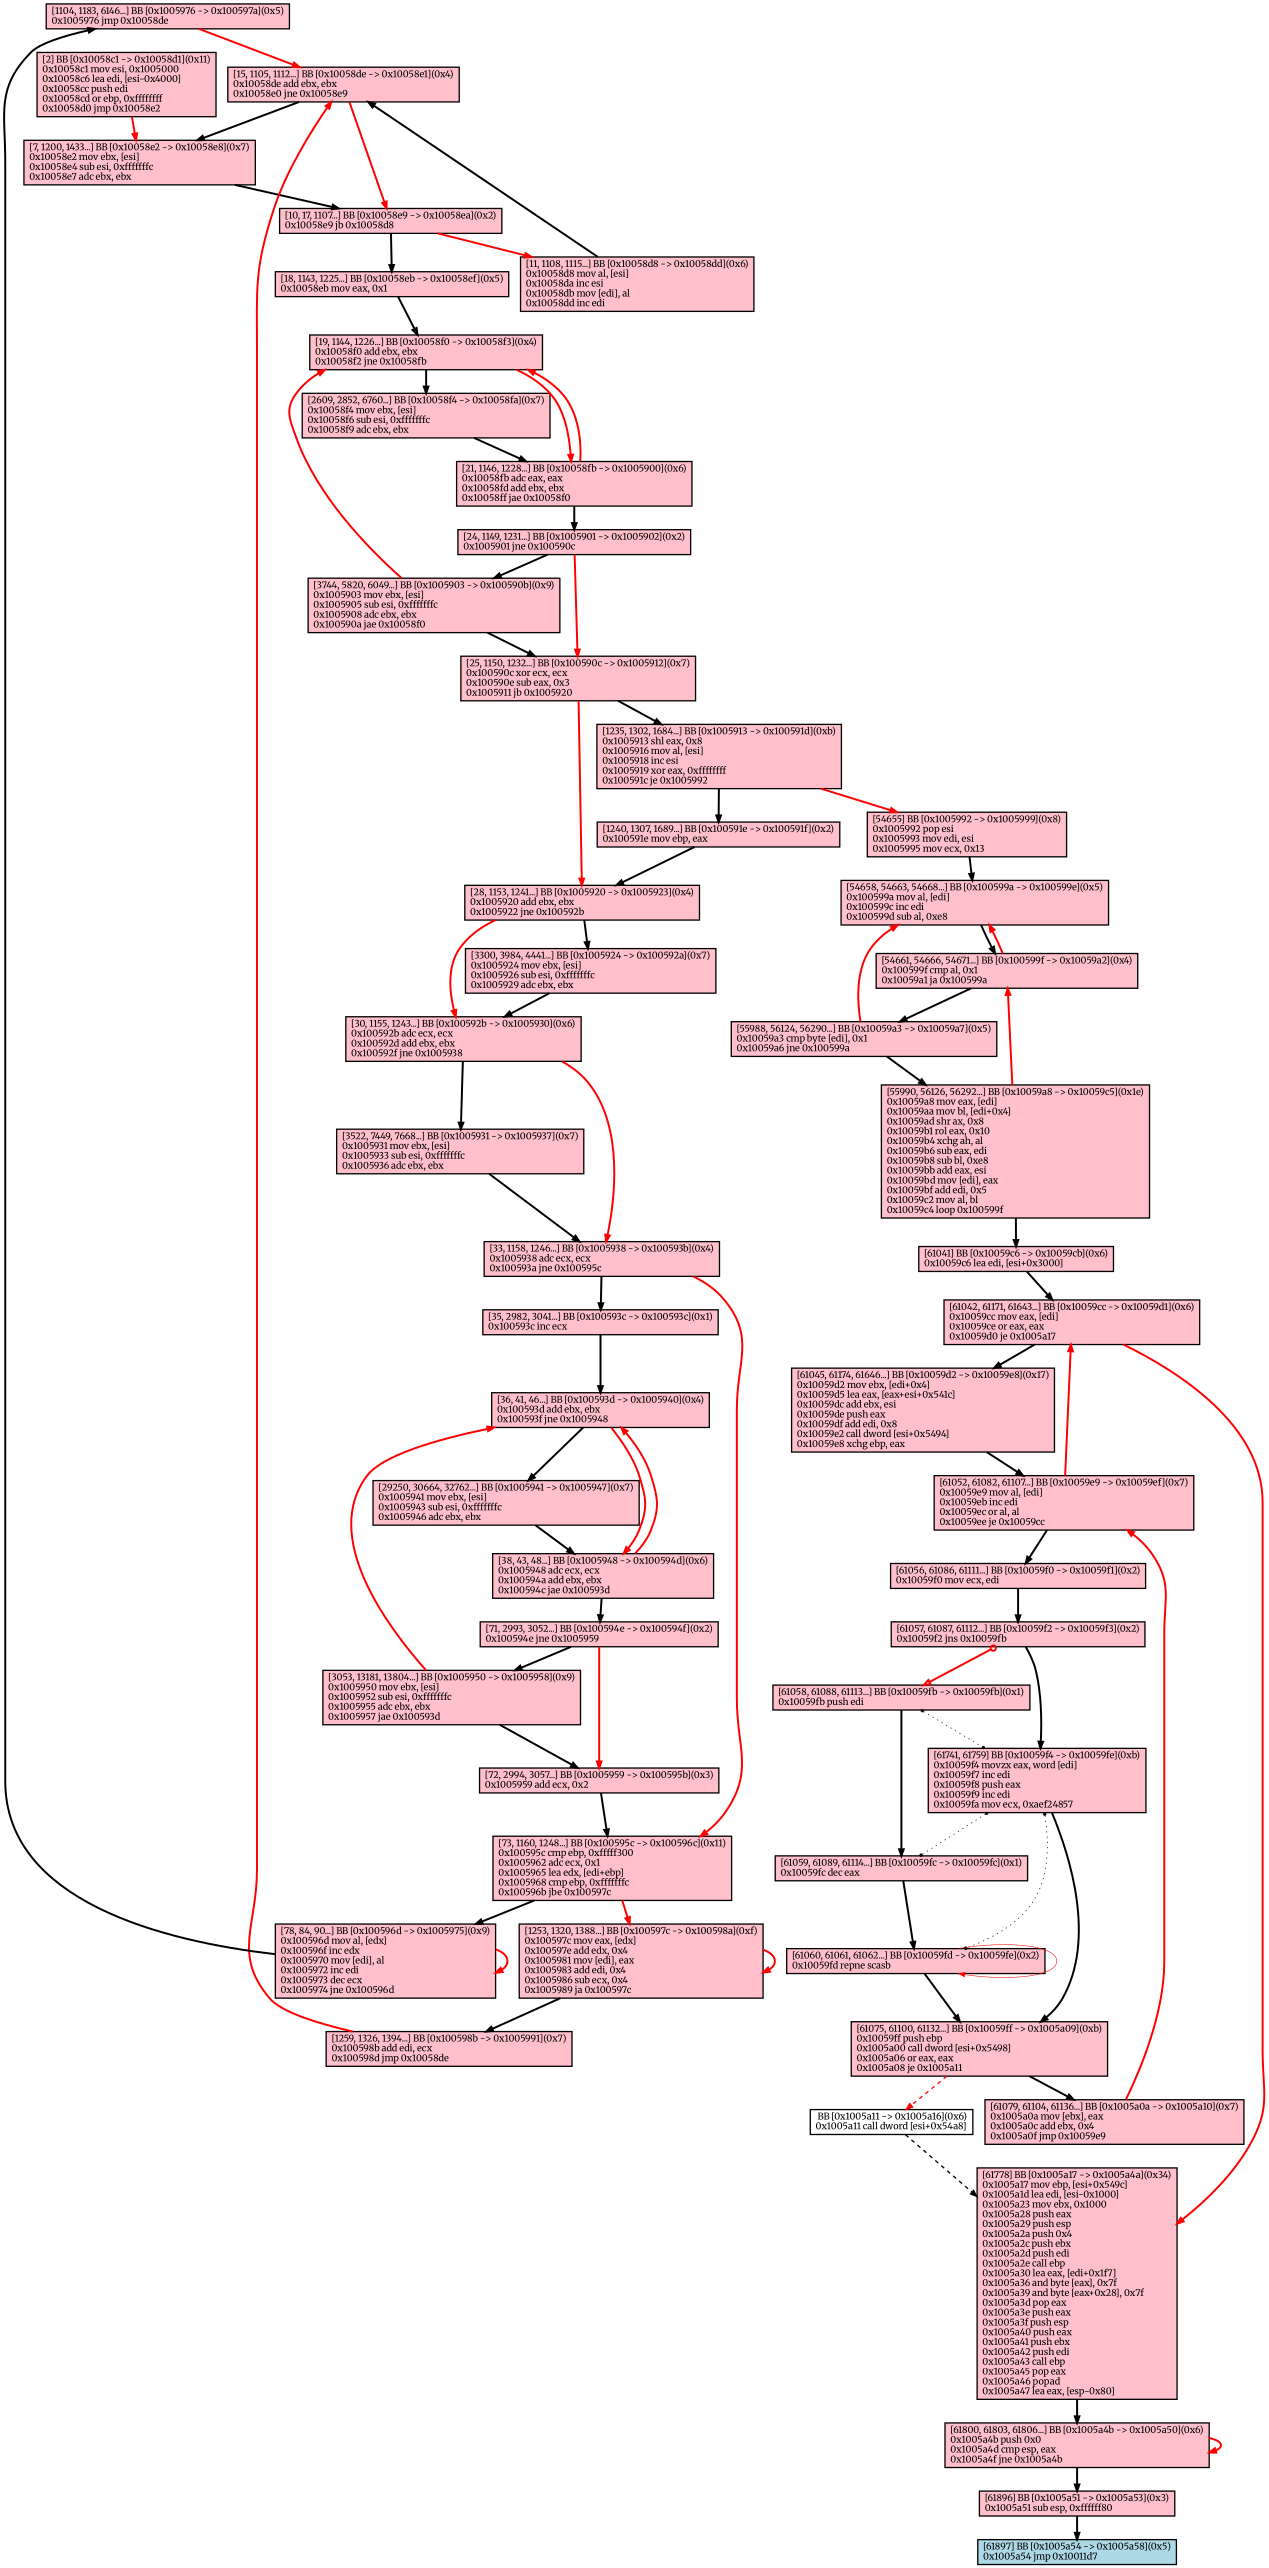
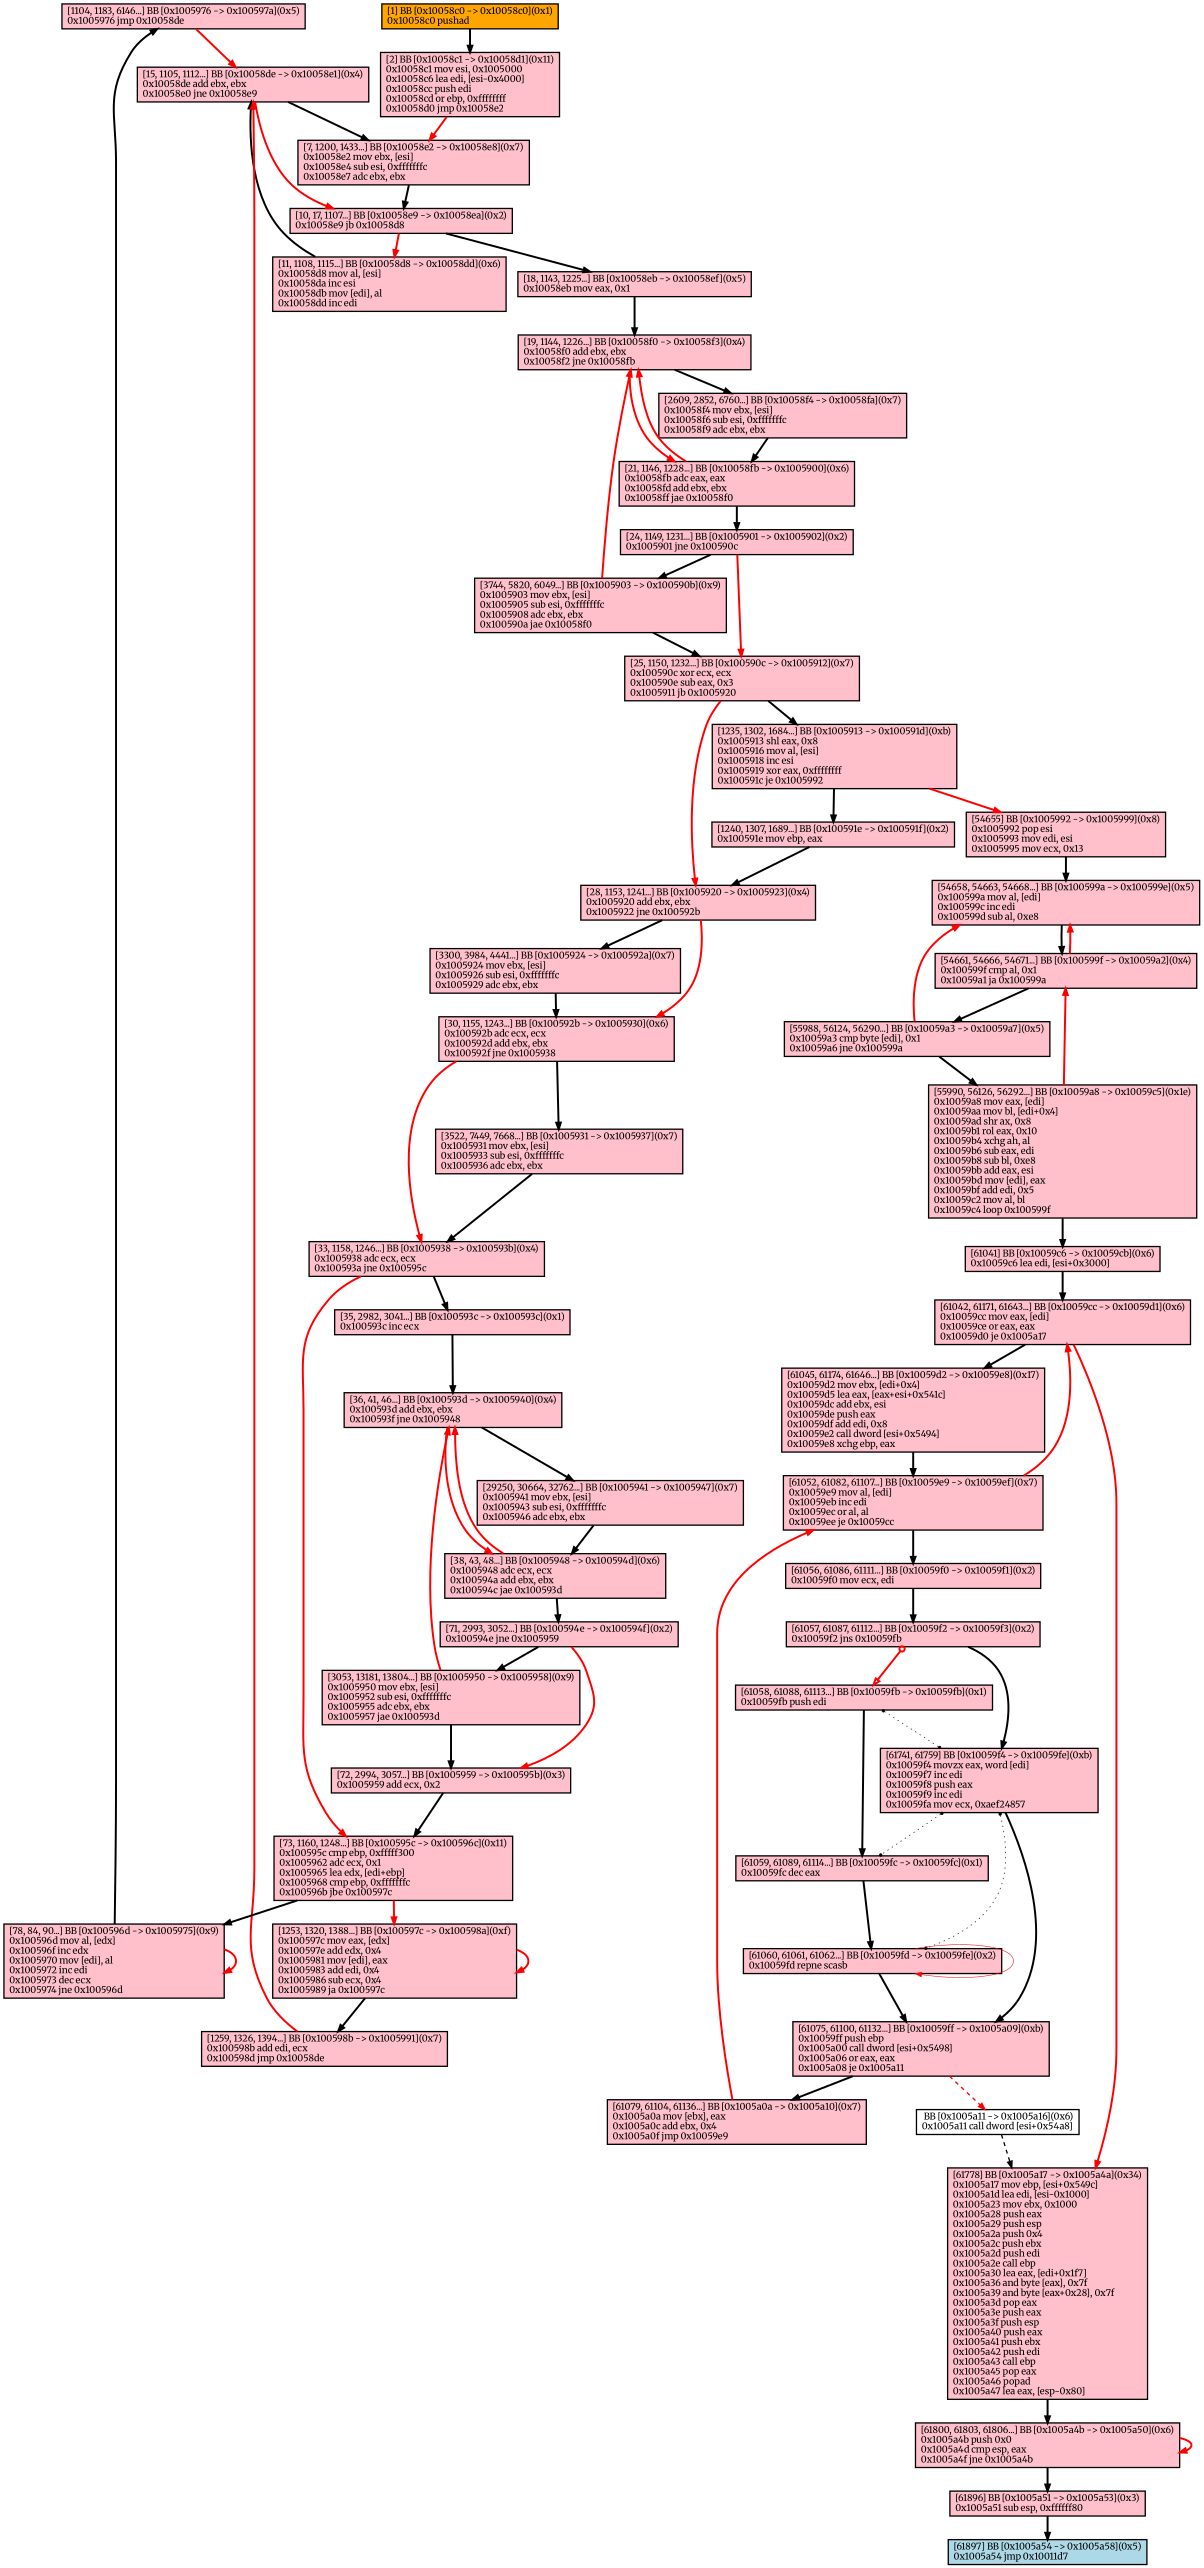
  digraph {
    labeljust=r
    fontname=Merriweather
    node [fillcolor=pink shape=box style="bold, filled" fontname=Merriweather]
    edge [arrowhead=normal arrowsize=1.0 arrowtail=none color=black dir=forward penwidth=3 style=bold fontname=Merriweather]
    n1 [label="[1104, 1183, 6146...] BB [0x1005976 -> 0x100597a](0x5)\l0x1005976 jmp 0x10058de\l"]
    n2 [label="[15, 1105, 1112...] BB [0x10058de -> 0x10058e1](0x4)\l0x10058de add ebx, ebx\l0x10058e0 jne 0x10058e9\l"]
    n3 [label="[61075, 61100, 61132...] BB [0x10059ff -> 0x1005a09](0xb)\l0x10059ff push ebp\l0x1005a00 call dword [esi+0x5498]\l0x1005a06 or eax, eax\l0x1005a08 je 0x1005a11\l"]
    n4 [fillcolor=white label=" BB [0x1005a11 -> 0x1005a16](0x6)\l0x1005a11 call dword [esi+0x54a8]\l"]
    n5 [label="[61079, 61104, 61136...] BB [0x1005a0a -> 0x1005a10](0x7)\l0x1005a0a mov [ebx], eax\l0x1005a0c add ebx, 0x4\l0x1005a0f jmp 0x10059e9\l"]
    n6 [label="[3744, 5820, 6049...] BB [0x1005903 -> 0x100590b](0x9)\l0x1005903 mov ebx, [esi]\l0x1005905 sub esi, 0xfffffffc\l0x1005908 adc ebx, ebx\l0x100590a jae 0x10058f0\l"]
    n7 [label="[19, 1144, 1226...] BB [0x10058f0 -> 0x10058f3](0x4)\l0x10058f0 add ebx, ebx\l0x10058f2 jne 0x10058fb\l"]
    n8 [label="[25, 1150, 1232...] BB [0x100590c -> 0x1005912](0x7)\l0x100590c xor ecx, ecx\l0x100590e sub eax, 0x3\l0x1005911 jb 0x1005920\l"]
    n9 [label="[28, 1153, 1241...] BB [0x1005920 -> 0x1005923](0x4)\l0x1005920 add ebx, ebx\l0x1005922 jne 0x100592b\l"]
    n10 [label="[3300, 3984, 4441...] BB [0x1005924 -> 0x100592a](0x7)\l0x1005924 mov ebx, [esi]\l0x1005926 sub esi, 0xfffffffc\l0x1005929 adc ebx, ebx\l"]
    n11 [label="[30, 1155, 1243...] BB [0x100592b -> 0x1005930](0x6)\l0x100592b adc ecx, ecx\l0x100592d add ebx, ebx\l0x100592f jne 0x1005938\l"]
    n12 [label="[11, 1108, 1115...] BB [0x10058d8 -> 0x10058dd](0x6)\l0x10058d8 mov al, [esi]\l0x10058da inc esi\l0x10058db mov [edi], al\l0x10058dd inc edi\l"]
    n13 [label="[61052, 61082, 61107...] BB [0x10059e9 -> 0x10059ef](0x7)\l0x10059e9 mov al, [edi]\l0x10059eb inc edi\l0x10059ec or al, al\l0x10059ee je 0x10059cc\l"]
    n14 [label="[61056, 61086, 61111...] BB [0x10059f0 -> 0x10059f1](0x2)\l0x10059f0 mov ecx, edi\l"]
    n15 [label="[61042, 61171, 61643...] BB [0x10059cc -> 0x10059d1](0x6)\l0x10059cc mov eax, [edi]\l0x10059ce or eax, eax\l0x10059d0 je 0x1005a17\l"]
    n16 [label="[2] BB [0x10058c1 -> 0x10058d1](0x11)\l0x10058c1 mov esi, 0x1005000\l0x10058c6 lea edi, [esi-0x4000]\l0x10058cc push edi\l0x10058cd or ebp, 0xffffffff\l0x10058d0 jmp 0x10058e2\l"]
    n17 [label="[7, 1200, 1433...] BB [0x10058e2 -> 0x10058e8](0x7)\l0x10058e2 mov ebx, [esi]\l0x10058e4 sub esi, 0xfffffffc\l0x10058e7 adc ebx, ebx\l"]
    n18 [label="[1253, 1320, 1388...] BB [0x100597c -> 0x100598a](0xf)\l0x100597c mov eax, [edx]\l0x100597e add edx, 0x4\l0x1005981 mov [edi], eax\l0x1005983 add edi, 0x4\l0x1005986 sub ecx, 0x4\l0x1005989 ja 0x100597c\l"]
    n19 [label="[1259, 1326, 1394...] BB [0x100598b -> 0x1005991](0x7)\l0x100598b add edi, ecx\l0x100598d jmp 0x10058de\l"]
    n20 [label="[2609, 2852, 6760...] BB [0x10058f4 -> 0x10058fa](0x7)\l0x10058f4 mov ebx, [esi]\l0x10058f6 sub esi, 0xfffffffc\l0x10058f9 adc ebx, ebx\l"]
    n21 [label="[21, 1146, 1228...] BB [0x10058fb -> 0x1005900](0x6)\l0x10058fb adc eax, eax\l0x10058fd add ebx, ebx\l0x10058ff jae 0x10058f0\l"]
    n22 [label="[35, 2982, 3041...] BB [0x100593c -> 0x100593c](0x1)\l0x100593c inc ecx\l"]
    n23 [label="[36, 41, 46...] BB [0x100593d -> 0x1005940](0x4)\l0x100593d add ebx, ebx\l0x100593f jne 0x1005948\l"]
    n24 [label="[10, 17, 1107...] BB [0x10058e9 -> 0x10058ea](0x2)\l0x10058e9 jb 0x10058d8\l"]
    n25 [label="[73, 1160, 1248...] BB [0x100595c -> 0x100596c](0x11)\l0x100595c cmp ebp, 0xfffff300\l0x1005962 adc ecx, 0x1\l0x1005965 lea edx, [edi+ebp]\l0x1005968 cmp ebp, 0xfffffffc\l0x100596b jbe 0x100597c\l"]
    n26 [label="[78, 84, 90...] BB [0x100596d -> 0x1005975](0x9)\l0x100596d mov al, [edx]\l0x100596f inc edx\l0x1005970 mov [edi], al\l0x1005972 inc edi\l0x1005973 dec ecx\l0x1005974 jne 0x100596d\l"]
    n27 [label="[3522, 7449, 7668...] BB [0x1005931 -> 0x1005937](0x7)\l0x1005931 mov ebx, [esi]\l0x1005933 sub esi, 0xfffffffc\l0x1005936 adc ebx, ebx\l"]
    n28 [label="[33, 1158, 1246...] BB [0x1005938 -> 0x100593b](0x4)\l0x1005938 adc ecx, ecx\l0x100593a jne 0x100595c\l"]
    n29 [label="[54658, 54663, 54668...] BB [0x100599a -> 0x100599e](0x5)\l0x100599a mov al, [edi]\l0x100599c inc edi\l0x100599d sub al, 0xe8\l"]
    n30 [label="[54661, 54666, 54671...] BB [0x100599f -> 0x10059a2](0x4)\l0x100599f cmp al, 0x1\l0x10059a1 ja 0x100599a\l"]
    n31 [label="[38, 43, 48...] BB [0x1005948 -> 0x100594d](0x6)\l0x1005948 adc ecx, ecx\l0x100594a add ebx, ebx\l0x100594c jae 0x100593d\l"]
    n32 [label="[29250, 30664, 32762...] BB [0x1005941 -> 0x1005947](0x7)\l0x1005941 mov ebx, [esi]\l0x1005943 sub esi, 0xfffffffc\l0x1005946 adc ebx, ebx\l"]
    n33 [label="[18, 1143, 1225...] BB [0x10058eb -> 0x10058ef](0x5)\l0x10058eb mov eax, 0x1\l"]
    n34 [label="[1235, 1302, 1684...] BB [0x1005913 -> 0x100591d](0xb)\l0x1005913 shl eax, 0x8\l0x1005916 mov al, [esi]\l0x1005918 inc esi\l0x1005919 xor eax, 0xffffffff\l0x100591c je 0x1005992\l"]
    n35 [label="[61778] BB [0x1005a17 -> 0x1005a4a](0x34)\l0x1005a17 mov ebp, [esi+0x549c]\l0x1005a1d lea edi, [esi-0x1000]\l0x1005a23 mov ebx, 0x1000\l0x1005a28 push eax\l0x1005a29 push esp\l0x1005a2a push 0x4\l0x1005a2c push ebx\l0x1005a2d push edi\l0x1005a2e call ebp\l0x1005a30 lea eax, [edi+0x1f7]\l0x1005a36 and byte [eax], 0x7f\l0x1005a39 and byte [eax+0x28], 0x7f\l0x1005a3d pop eax\l0x1005a3e push eax\l0x1005a3f push esp\l0x1005a40 push eax\l0x1005a41 push ebx\l0x1005a42 push edi\l0x1005a43 call ebp\l0x1005a45 pop eax\l0x1005a46 popad\l0x1005a47 lea eax, [esp-0x80]\l"]
    n36 [label="[71, 2993, 3052...] BB [0x100594e -> 0x100594f](0x2)\l0x100594e jne 0x1005959\l"]
    n37 [label="[55988, 56124, 56290...] BB [0x10059a3 -> 0x10059a7](0x5)\l0x10059a3 cmp byte [edi], 0x1\l0x10059a6 jne 0x100599a\l"]
    n38 [label="[61800, 61803, 61806...] BB [0x1005a4b -> 0x1005a50](0x6)\l0x1005a4b push 0x0\l0x1005a4d cmp esp, eax\l0x1005a4f jne 0x1005a4b\l"]
    n39 [label="[61896] BB [0x1005a51 -> 0x1005a53](0x3)\l0x1005a51 sub esp, 0xffffff80\l"]
    n40 [label="[24, 1149, 1231...] BB [0x1005901 -> 0x1005902](0x2)\l0x1005901 jne 0x100590c\l"]
    n41 [label="[72, 2994, 3057...] BB [0x1005959 -> 0x100595b](0x3)\l0x1005959 add ecx, 0x2\l"]
    n42 [label="[3053, 13181, 13804...] BB [0x1005950 -> 0x1005958](0x9)\l0x1005950 mov ebx, [esi]\l0x1005952 sub esi, 0xfffffffc\l0x1005955 adc ebx, ebx\l0x1005957 jae 0x100593d\l"]
+   n43 [fillcolor=orange label="[1] BB [0x10058c0 -> 0x10058c0](0x1)\l0x10058c0 pushad\l"]
    n44 [label="[55990, 56126, 56292...] BB [0x10059a8 -> 0x10059c5](0x1e)\l0x10059a8 mov eax, [edi]\l0x10059aa mov bl, [edi+0x4]\l0x10059ad shr ax, 0x8\l0x10059b1 rol eax, 0x10\l0x10059b4 xchg ah, al\l0x10059b6 sub eax, edi\l0x10059b8 sub bl, 0xe8\l0x10059bb add eax, esi\l0x10059bd mov [edi], eax\l0x10059bf add edi, 0x5\l0x10059c2 mov al, bl\l0x10059c4 loop 0x100599f\l"]
    n45 [label="[61041] BB [0x10059c6 -> 0x10059cb](0x6)\l0x10059c6 lea edi, [esi+0x3000]\l"]
    n46 [label="[61741, 61759] BB [0x10059f4 -> 0x10059fe](0xb)\l0x10059f4 movzx eax, word [edi]\l0x10059f7 inc edi\l0x10059f8 push eax\l0x10059f9 inc edi\l0x10059fa mov ecx, 0xaef24857\l"]
    n47 [label="[61059, 61089, 61114...] BB [0x10059fc -> 0x10059fc](0x1)\l0x10059fc dec eax\l"]
    n48 [label="[61060, 61061, 61062...] BB [0x10059fd -> 0x10059fe](0x2)\l0x10059fd repne scasb\l"]
    n49 [label="[1240, 1307, 1689...] BB [0x100591e -> 0x100591f](0x2)\l0x100591e mov ebp, eax\l"]
    n50 [label="[54655] BB [0x1005992 -> 0x1005999](0x8)\l0x1005992 pop esi\l0x1005993 mov edi, esi\l0x1005995 mov ecx, 0x13\l"]
    n51 [label="[61057, 61087, 61112...] BB [0x10059f2 -> 0x10059f3](0x2)\l0x10059f2 jns 0x10059fb\l"]
    n52 [label="[61045, 61174, 61646...] BB [0x10059d2 -> 0x10059e8](0x17)\l0x10059d2 mov ebx, [edi+0x4]\l0x10059d5 lea eax, [eax+esi+0x541c]\l0x10059dc add ebx, esi\l0x10059de push eax\l0x10059df add edi, 0x8\l0x10059e2 call dword [esi+0x5494]\l0x10059e8 xchg ebp, eax\l"]
    n53 [fillcolor=lightblue label="[61897] BB [0x1005a54 -> 0x1005a58](0x5)\l0x1005a54 jmp 0x10011d7\l"]
    n54 [label="[61058, 61088, 61113...] BB [0x10059fb -> 0x10059fb](0x1)\l0x10059fb push edi\l"]
    n1 -> n2 [color=red]
    n2 -> n17
    n2 -> n24 [color=red]
    n3 -> n4 [color=red penwidth=2 style=dashed]
    n3 -> n5
    n4 -> n35 [penwidth=2 style=dashed]
    n5 -> n13 [color=red]
    n6 -> n7 [color=red]
    n6 -> n8
    n7 -> n20
    n7 -> n21 [color=red]
    n8 -> n9 [color=red]
    n8 -> n34
    n9 -> n10
    n9 -> n11 [color=red]
    n10 -> n11
    n11 -> n27
    n11 -> n28 [color=red]
    n12 -> n2
    n13 -> n14
    n13 -> n15 [color=red]
    n14 -> n51
    n15 -> n35 [color=red]
    n15 -> n52
    n16 -> n17 [color=red]
    n17 -> n24
    n18 -> n18 [color=red]
    n18 -> n19
    n19 -> n2 [color=red]
    n20 -> n21
    n21 -> n7 [color=red]
    n21 -> n40
    n22 -> n23
    n23 -> n31 [color=red]
    n23 -> n32
    n24 -> n12 [color=red]
    n24 -> n33
    n25 -> n18 [color=red]
    n25 -> n26
    n26 -> n1
    n26 -> n26 [color=red]
    n27 -> n28
    n28 -> n22
    n28 -> n25 [color=red]
    n29 -> n30
    n30 -> n29 [color=red]
    n30 -> n37
    n31 -> n23 [color=red]
    n31 -> n36
    n32 -> n31
    n33 -> n7
    n34 -> n49
    n34 -> n50 [color=red]
    n35 -> n38
    n36 -> n41 [color=red]
    n36 -> n42
    n37 -> n29 [color=red]
    n37 -> n44
    n38 -> n38 [color=red]
    n38 -> n39
    n39 -> n53
    n40 -> n6
    n40 -> n8 [color=red]
    n41 -> n25
    n42 -> n23 [color=red]
    n42 -> n41
+   n43 -> n16
    n44 -> n30 [color=red]
    n44 -> n45
    n45 -> n15
    n46 -> n3
    n46 -> n47 [arrowhead=dot arrowsize=0.5 arrowtail=dot dir=both penwidth=1.0 style=dotted]
    n46 -> n48 [arrowhead=dot arrowsize=0.5 arrowtail=dot dir=both penwidth=1.0 style=dotted]
    n47 -> n48
    n48 -> n3
    n48 -> n48 [color=red penwidth=0.8 style=solid]
    n49 -> n9
    n50 -> n29
    n51 -> n46
    n51 -> n54 [arrowhead=empty arrowtail=odot color=red dir=both]
    n52 -> n13
    n54 -> n46 [arrowhead=dot arrowsize=0.5 arrowtail=dot dir=both penwidth=1.0 style=dotted]
    n54 -> n47
  }
